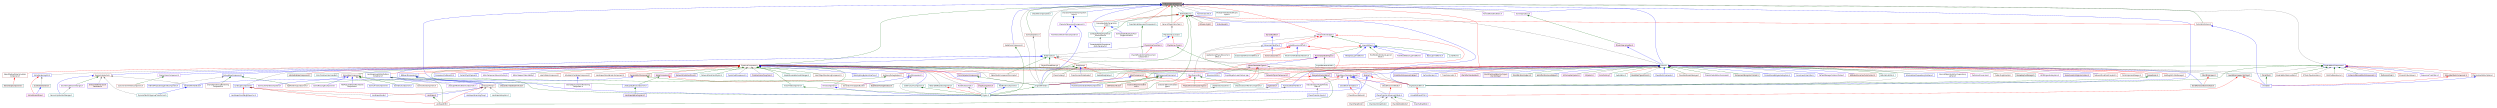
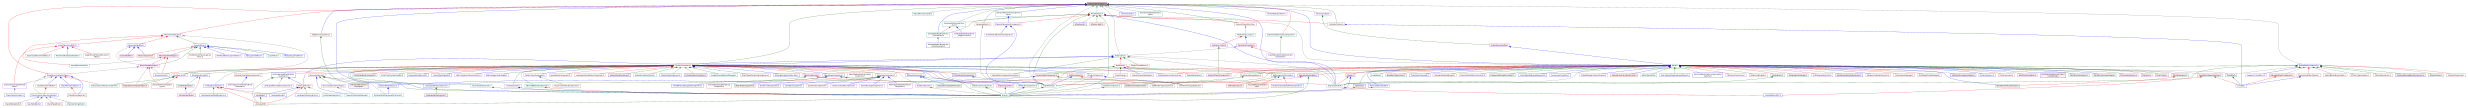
  digraph {
    fontname="Noto Sans"
    node [color=brown fillcolor=white fontname="Noto Sans" fontsize=10 shape=box style=filled]
    edge [color=gray40 dir=back fontname="Noto Sans" fontsize=10 labelfontname=Helvetica labelfontsize=10 style=solid]
    n1 [fillcolor=grey60 fontcolor=black height=0.2 label="CollisionQueryParams.h" width=0.4]
    n2 [color=teal height=0.2 label="BodyInstance.h" width=0.4]
    n3 [color=teal height=0.2 label="EngineSharedPCH.h" width=0.4]
    n4 [height=0.2 label="PrimitiveComponent.h" width=0.4]
    n5 [color=teal height=0.2 label="Engine.h" width=0.4]
    n6 [color=teal height=0.2 label="EngineMinimal.h" width=0.4]
    n7 [color=teal height=0.2 label="ChaosMoverQueryUtils.h" width=0.4]
    n8 [color=purple height=0.2 label="ChaosMoverSimulationTypes.h" width=0.4]
    n9 [color=teal height=0.2 label="ChaosVehicleMovementComponent.h" width=0.4]
    n10 [color=teal height=0.2 label="CharacterMovementComponent\lAsync.h" width=0.4]
    n11 [color=teal height=0.2 label="GameplayAbilityTargetActor\l_GroundTrace.h" width=0.4]
    n12 [color=teal height=0.2 label="GameplayAbilityTargetActor\l_Trace.h" width=0.4]
    n13 [height=0.2 label="GameplayStatics.h" width=0.4]
    n14 [height=0.2 label="GenericPhysicsInterface.h" width=0.4]
    n15 [color=blue height=0.2 label="KismetTraceUtils.h" width=0.4]
    n16 [color=teal height=0.2 label="ModularVehicleDefaultAsync\lInput.h" width=0.4]
    n17 [color=purple height=0.2 label="MovementUtilsTypes.h" width=0.4]
    n18 [height=0.2 label="ParticleDefinitions.h" width=0.4]
    n19 [color=purple height=0.2 label="ParticleModuleCollision.h" width=0.4]
    n20 [height=0.2 label="RadialForceComponent.h" width=0.4]
    n21 [color=purple height=0.2 label="SceneQueryData.h" width=0.4]
    n22 [color=teal height=0.2 label="World.h" width=0.4]
    n23 [color=blue height=0.2 label="SkeletalMeshComponent.h" width=0.4]
    n24 [color=teal height=0.2 label="WorldCollision.h" width=0.4]
    n25 [height=0.2 label="BodySetup.h" width=0.4]
    n26 [color=blue height=0.2 label="ISMComponentDescriptor.h" width=0.4]
    n27 [height=0.2 label="LandscapeProxy.h" width=0.4]
    n28 [height=0.2 label="PhysicsThreadLibrary.h" width=0.4]
    n29 [height=0.2 label="SplineMeshComponentDescriptor.h" width=0.4]
    n30 [color=blue height=0.2 label="UnrealEdSharedPCH.h" width=0.4]
    n31 [color=teal height=0.2 label="ActorPrimitiveColorHandler.h" width=0.4]
    n32 [color=purple height=0.2 label="ArrowComponent.h" width=0.4]
    n33 [color=purple height=0.2 label="AsyncRegisterLevelContext.cpp" width=0.4]
    n34 [height=0.2 label="BakedShallowWaterSimulation\lComponent.h" width=0.4]
    n35 [color=blue height=0.2 label="BillboardComponent.h" width=0.4]
    n36 [color=purple height=0.2 label="BrushComponent.h" width=0.4]
    n37 [color=purple height=0.2 label="ClusterUnionComponent.h" width=0.4]
    n38 [color=blue height=0.2 label="ComponentCollisionUtil.h" width=0.4]
    n39 [color=blue height=0.2 label="CustomPhysXPayload.h" width=0.4]
    n40 [color=blue height=0.2 label="DebugDrawComponent.h" width=0.4]
    n41 [color=teal height=0.2 label="DrawFrustumComponent.h" width=0.4]
    n42 [color=purple height=0.2 label="EditorComponentSourceFactory.h" width=0.4]
    n43 [color=purple height=0.2 label="EditorViewportSelectability.h" width=0.4]
    n44 [color=purple height=0.2 label="FloorQueryUtils.h" width=0.4]
    n45 [height=0.2 label="GeometrySelector.h" width=0.4]
    n46 [height=0.2 label="GizmoBaseComponent.h" width=0.4]
    n47 [color=blue height=0.2 label="GizmoRenderingUtil.h" width=0.4]
    n48 [height=0.2 label="LakeCollisionComponent.h" width=0.4]
    n49 [color=blue height=0.2 label="LandscapeComponent.h" width=0.4]
    n50 [height=0.2 label="LandscapeGizmoRenderComponent.h" width=0.4]
    n51 [color=blue height=0.2 label="LandscapeHeightfieldCollision\lComponent.h" width=0.4]
    n52 [color=blue height=0.2 label="LandscapeSplinesComponent.h" width=0.4]
    n53 [color=teal height=0.2 label="MaterialBillboardComponent.h" width=0.4]
    n54 [fillcolor="#FFF0F0" height=0.2 label="MeshComponent.h" width=0.4]
    n55 [color=purple height=0.2 label="ModelComponent.h" width=0.4]
    n56 [height=0.2 label="ModularVehicleBaseComponent.h" width=0.4]
    n57 [color=blue height=0.2 label="MovementUtils.h" width=0.4]
    n58 [color=blue fillcolor="#FFF0F0" height=0.2 label="NetworkPredictionDriver.h" width=0.4]
    n59 [color=teal height=0.2 label="NetworkPredictionPhysics.h" width=0.4]
    n60 [color=blue fillcolor="#FFF0F0" height=0.2 label="ParticleSystemComponent.h" width=0.4]
    n61 [color=blue height=0.2 label="PhysicsFieldComponent.h" width=0.4]
    n62 [color=blue fillcolor="#FFF0F0" height=0.2 label="PrimitiveSceneProxyDesc.h" width=0.4]
    n63 [color=purple fillcolor="#FFF0F0" height=0.2 label="ShapeComponent.h" width=0.4]
    n64 [color=teal height=0.2 label="SimpleStreamableAssetManager.h" width=0.4]
    n65 [height=0.2 label="SmartObjectRenderingComponent.h" width=0.4]
    n66 [color=purple fillcolor="#FFF0F0" height=0.2 label="SplineComponent.h" width=0.4]
    n67 [color=blue height=0.2 label="StaticLightingSystemInterface.h" width=0.4]
    n68 [color=teal height=0.2 label="TextRenderComponent.h" width=0.4]
    n69 [color=teal height=0.2 label="VectorFieldComponent.h" width=0.4]
    n70 [color=teal fillcolor="#FFF0F0" height=0.2 label="VehicleSimBaseComponent.h" width=0.4]
    n71 [color=teal height=0.2 label="ChaosCharacterMoverComponent.h" width=0.4]
    n72 [color=purple height=0.2 label="ChaosCharacterApplyVelocity\lEffect.h" width=0.4]
    n73 [color=blue height=0.2 label="ChaosCharacterMovementMode.h" width=0.4]
    n74 [height=0.2 label="ChaosMovementMode.h" width=0.4]
    n75 [height=0.2 label="ChaosMoverBackend.h" width=0.4]
    n76 [color=blue height=0.2 label="ChaosMoverSimulation.h" width=0.4]
    n77 [color=purple height=0.2 label="ChaosWheeledVehicleMovement\lComponent.h" width=0.4]
    n78 [color=purple height=0.2 label="CharacterMovementComponent.h" width=0.4]
    n79 [color=blue height=0.2 label="GameplayAbilityTargetActor\l_ActorPlacement.h" width=0.4]
    n80 [color=purple height=0.2 label="GameplayAbilityTargetActor\l_SingleLineTrace.h" width=0.4]
    n81 [color=teal height=0.2 label="PhysInterface_Chaos.h" width=0.4]
    n82 [color=teal height=0.2 label="AsyncMovementUtils.h" width=0.4]
    n83 [color=purple height=0.2 label="InstantMovementEffect.h" width=0.4]
    n84 [color=blue height=0.2 label="LayeredMove.h" width=0.4]
    n85 [color=blue height=0.2 label="MovementModifier.h" width=0.4]
    n86 [color=blue height=0.2 label="UnrealEd.h" width=0.4]
    n87 [color=purple fillcolor="#FFF0F0" height=0.2 label="PhysicsQueryHandler.h" width=0.4]
    n88 [color=teal fillcolor="#FFF0F0" height=0.2 label="BaseMeshFromSplinesTool.h" width=0.4]
    n89 [color=purple fillcolor="#FFF0F0" height=0.2 label="NetworkPhysicsComponent.h" width=0.4]
    n90 [color=purple fillcolor="#FFF0F0" height=0.2 label="AIPerceptionSystem.h" width=0.4]
    n91 [color=purple fillcolor="#FFF0F0" height=0.2 label="AISystem.h" width=0.4]
    n92 [color=purple fillcolor="#FFF0F0" height=0.2 label="ActorFactory.h" width=0.4]
    n93 [color=teal height=0.2 label="AudioMeter.h" width=0.4]
    n94 [color=teal fillcolor="#FFF0F0" height=0.2 label="BookMarkTypeActions.h" width=0.4]
    n95 [color=blue height=0.2 label="ChaosFleshCommands.h" width=0.4]
    n96 [height=0.2 label="ChaosSimModuleManager.h" width=0.4]
    n97 [color=purple height=0.2 label="ChaosVehiclesEditorCommands.h" width=0.4]
    n98 [color=teal fillcolor="#FFF0F0" height=0.2 label="ComponentReregisterContext.h" width=0.4]
    n99 [color=blue height=0.2 label="ContentBundleEngineSubsystem.h" width=0.4]
    n100 [color=blue height=0.2 label="CurveLinearColorAtlas.h" width=0.4]
    n101 [color=purple height=0.2 label="DefaultManagerInstanceTracker.h" width=0.4]
    n102 [fillcolor="#FFF0F0" height=0.2 label="EdModeInteractiveToolsContext.h" width=0.4]
    n103 [color=teal height=0.2 label="EditorWorldUtils.h" width=0.4]
    n104 [color=blue fillcolor="#FFF0F0" height=0.2 label="Engine.h" width=0.4]
    n105 [color=blue fillcolor="#FFF0F0" height=0.2 label="EngineUtils.h" width=0.4]
    n106 [height=0.2 label="EnvQueryDebugHelpers.h" width=0.4]
    n107 [color=blue height=0.2 label="ExternalAssetDependencyGatherer.h" width=0.4]
    n108 [color=blue height=0.2 label="ExternalObjectAndActorDependency\lGatherer.h" width=0.4]
    n109 [color=purple height=0.2 label="FleshAssetConversion.h" width=0.4]
    n110 [height=0.2 label="FolderDragDropOp.h" width=0.4]
    n111 [color=teal fillcolor="#FFF0F0" height=0.2 label="GameplayCueManager.h" width=0.4]
    n112 [color=purple height=0.2 label="HLODEngineSubsystem.h" width=0.4]
    n113 [color=teal fillcolor="#FFF0F0" height=0.2 label="LevelEditorViewportSettings.h" width=0.4]
    n114 [color=blue fillcolor="#FFF0F0" height=0.2 label="MovieSceneEntitySystemLinker.h" width=0.4]
    n115 [color=blue fillcolor="#FFF0F0" height=0.2 label="NavigationSystemBase.h" width=0.4]
    n116 [height=0.2 label="NetworkPredictionProxyInit.h" width=0.4]
    n117 [height=0.2 label="ParticleSystemManager.h" width=0.4]
    n118 [color=blue height=0.2 label="PhysicsCollisionHandler.h" width=0.4]
    n119 [color=teal fillcolor="#FFF0F0" height=0.2 label="PreviewScene.h" width=0.4]
    n120 [height=0.2 label="SkinWeightProfileManager.h" width=0.4]
    n121 [color=blue fillcolor="#FFF0F0" height=0.2 label="StaticMeshComponentHelper.h" width=0.4]
    n122 [color=blue height=0.2 label="SurfaceIterators.h" width=0.4]
    n123 [color=teal fillcolor="#FFF0F0" height=0.2 label="TraceFilter.h" width=0.4]
    n124 [height=0.2 label="TraceScreenshot.h" width=0.4]
    n125 [color=teal fillcolor="#FFF0F0" height=0.2 label="WorldDataLayers.h" width=0.4]
    n126 [color=teal fillcolor="#FFF0F0" height=0.2 label="WorldPartitionRuntimeHash.h" width=0.4]
    n127 [color=purple fillcolor="#FFF0F0" height=0.2 label="WorldPartitionBuilder.h" width=0.4]
    n128 [color=blue fillcolor="#FFF0F0" height=0.2 label="WorldPartitionEditorPerProject\lUserSettings.h" width=0.4]
    n129 [color=teal fillcolor="#FFF0F0" height=0.2 label="WorldPartitionHelpers.h" width=0.4]
    n130 [color=teal fillcolor="#FFF0F0" height=0.2 label="WorldPartitionLevelHelper.h" width=0.4]
    n131 [height=0.2 label="BTTask_PlayAnimation.h" width=0.4]
    n132 [height=0.2 label="ClothCollisionSource.h" width=0.4]
    n133 [fillcolor="#FFF0F0" height=0.2 label="DebugSkelMeshComponent.h" width=0.4]
    n134 [color=blue fillcolor="#FFF0F0" height=0.2 label="InstancedSkinnedMeshComponent.h" width=0.4]
    n135 [height=0.2 label="PhysicsAssetEditorOptions.h" width=0.4]
    n136 [color=teal fillcolor="#FFF0F0" height=0.2 label="ReferencePose.h" width=0.4]
    n137 [height=0.2 label="SAnimAttributeView.h" width=0.4]
    n138 [color=purple height=0.2 label="SequencerTrackFilters.h" width=0.4]
    n139 [height=0.2 label="SkeletalMeshRestoreState.h" width=0.4]
    n140 [fillcolor="#FFF0F0" height=0.2 label="AISense_Sight.h" width=0.4]
    n141 [color=blue fillcolor="#FFF0F0" height=0.2 label="ActiveSound.h" width=0.4]
    n142 [height=0.2 label="ChaosCooking.h" width=0.4]
    n143 [height=0.2 label="ChaosDerivedDataReader.h" width=0.4]
    n144 [fillcolor="#FFF0F0" height=0.2 label="DynamicMeshComponent.h" width=0.4]
    n145 [color=teal height=0.2 label="SkeletalBodySetup.h" width=0.4]
    n146 [color=blue height=0.2 label="HLODInstancedStaticMeshComponent.h" width=0.4]
    n147 [fillcolor="#FFF0F0" height=0.2 label="ISMPartitionActor.h" width=0.4]
    n148 [fillcolor="#FFF0F0" height=0.2 label="InstancedPlacementClient\lInfo.h" width=0.4]
    n149 [color=blue fillcolor="#FFF0F0" height=0.2 label="Landscape.h" width=0.4]
    n150 [height=0.2 label="LandscapeEdit.h" width=0.4]
    n151 [color=blue height=0.2 label="LandscapeRender.h" width=0.4]
    n152 [color=blue height=0.2 label="LandscapeStreamingProxy.h" width=0.4]
    n153 [color=teal height=0.2 label="LandscapeSubsystem.h" width=0.4]
    n154 [color=blue height=0.2 label="DynamicMeshSelector.h" width=0.4]
    n155 [height=0.2 label="SceneGeometrySpatialCache.h" width=0.4]
    n156 [color=teal height=0.2 label="DynamicMeshPolygroupTransformer.h" width=0.4]
    n157 [color=teal fillcolor="#FFF0F0" height=0.2 label="WaterBodyComponent.h" width=0.4]
    n158 [color=teal fillcolor="#FFF0F0" height=0.2 label="ChaosDeformableSolverActor.h" width=0.4]
    n159 [height=0.2 label="ClusterUnionVehicleComponent.h" width=0.4]
    n160 [height=0.2 label="EQSRenderingComponent.h" width=0.4]
    n161 [color=blue height=0.2 label="PathedPhysicsDebugDrawComponent.h" width=0.4]
    n162 [height=0.2 label="SmartObjectDebugRendering\lComponent.h" width=0.4]
    n163 [height=0.2 label="CharacterMoverSimulation\lTypes.h" width=0.4]
    n164 [fillcolor="#FFF0F0" height=0.2 label="PhysicsMoverSimulationTypes.h" width=0.4]
    n165 [color=purple height=0.2 label="GeometrySelectionChanges.h" width=0.4]
    n166 [color=teal height=0.2 label="GeometrySelectionManager.h" width=0.4]
    n167 [color=blue fillcolor="#FFF0F0" height=0.2 label="SelectionEditInteractive\lCommand.h" width=0.4]
    n168 [color=blue height=0.2 label="GizmoArrowComponent.h" width=0.4]
    n169 [color=blue height=0.2 label="GizmoBoxComponent.h" width=0.4]
    n170 [height=0.2 label="GizmoCircleComponent.h" width=0.4]
    n171 [color=purple height=0.2 label="GizmoLineHandleComponent.h" width=0.4]
    n172 [color=purple height=0.2 label="GizmoRectangleComponent.h" width=0.4]
    n173 [color=purple height=0.2 label="ViewAdjustedStaticMeshGizmo\lComponent.h" width=0.4]
    n174 [color=purple fillcolor="#FFF0F0" height=0.2 label="GizmoElementBase.h" width=0.4]
    n175 [color=teal fillcolor="#FFF0F0" height=0.2 label="GizmoViewContext.h" width=0.4]
    n176 [color=blue height=0.2 label="LandscapeGrassWeightExporter.h" width=0.4]
    n177 [color=purple height=0.2 label="LandscapeMeshCollisionComponent.h" width=0.4]
    n178 [color=blue fillcolor="#FFF0F0" height=0.2 label="LandscapeSplineSegment.h" width=0.4]
    n179 [color=teal height=0.2 label="LineBatchComponent.h" width=0.4]
    n180 [color=purple height=0.2 label="SmartObjectContainerRendering\lComponent.h" width=0.4]
    n181 [color=blue height=0.2 label="ChaosCharacterInputs.h" width=0.4]
    n182 [color=purple height=0.2 label="ChaosFallingMode.h" width=0.4]
    n183 [height=0.2 label="ChaosFlyingMode.h" width=0.4]
    n184 [color=teal height=0.2 label="ChaosSwimmingMode.h" width=0.4]
    n185 [height=0.2 label="ChaosWalkingMode.h" width=0.4]
    n186 [color=purple height=0.2 label="ArchVisCharMovementComponent.h" width=0.4]
    n187 [color=purple fillcolor="#FFF0F0" height=0.2 label="PhysScene_Chaos.h" width=0.4]
    n188 [color=purple fillcolor="#FFF0F0" height=0.2 label="PhysicsInterfaceCore.h" width=0.4]
    n189 [height=0.2 label="ApplyVelocityPhysicsMovement\lEffect.h" width=0.4]
    n190 [color=teal height=0.2 label="BasicInstantMovementEffects.h" width=0.4]
    n191 [color=teal height=0.2 label="MovementModeStateMachine.h" width=0.4]
    n192 [color=purple height=0.2 label="AnimRootMotionLayeredMove.h" width=0.4]
    n193 [color=blue height=0.2 label="BasicLayeredMoves.h" width=0.4]
    n194 [color=teal height=0.2 label="LaunchMove.h" width=0.4]
    n195 [fillcolor="#FFF0F0" height=0.2 label="MoverComponent.h" width=0.4]
    n196 [color=purple fillcolor="#FFF0F0" height=0.2 label="MoverDataModelTypes.h" width=0.4]
    n197 [color=purple fillcolor="#FFF0F0" height=0.2 label="MoverSimulationTypes.h" width=0.4]
    n198 [color=blue height=0.2 label="MultiJumpLayeredMove.h" width=0.4]
    n199 [height=0.2 label="RootMotionAttributeLayered\lMove.h" width=0.4]
    n200 [color=purple fillcolor="#FFF0F0" height=0.2 label="StanceModifier.h" width=0.4]
    n1 -> n2
    n1 -> n3 [color=blue]
    n1 -> n4 [color=darkgreen]
    n1 -> n5 [color=blue]
    n1 -> n6
    n1 -> n7
    n1 -> n8 [color=red]
    n1 -> n9 [color=red]
    n1 -> n10 [color=blue]
    n1 -> n11 [color=blue]
    n1 -> n12
    n1 -> n13 [color=darkgreen]
    n1 -> n14 [color=darkgreen]
    n1 -> n15
    n1 -> n16
    n1 -> n17 [color=red]
    n1 -> n18 [color=darkgreen]
    n1 -> n19
    n1 -> n20 [color=blue]
    n1 -> n21
    n1 -> n22 [color=blue]
    n1 -> n23
    n1 -> n24
    n2 -> n3
    n2 -> n4 [color=blue]
    n2 -> n25 [color=red]
    n2 -> n26
    n2 -> n27 [color=blue]
    n2 -> n28 [color=darkgreen]
    n2 -> n29 [color=darkgreen]
    n3 -> n30 [color=red]
    n4 -> n3
    n4 -> n6
    n4 -> n26 [color=darkgreen]
    n4 -> n29
    n4 -> n31
    n4 -> n32 [color=darkgreen]
    n4 -> n33 [color=blue]
    n4 -> n34 [color=red]
    n4 -> n35 [color=red]
    n4 -> n36 [color=blue]
    n4 -> n37 [color=blue]
    n4 -> n38 [color=red]
    n4 -> n39 [color=blue]
    n4 -> n40 [color=blue]
    n4 -> n41 [color=blue]
    n4 -> n42 [color=blue]
    n4 -> n43 [color=darkgreen]
    n4 -> n44 [color=darkgreen]
    n4 -> n45 [color=blue]
    n4 -> n46 [color=darkgreen]
    n4 -> n47
    n4 -> n48 [color=red]
    n4 -> n49
    n4 -> n50 [color=red]
    n4 -> n51 [color=red]
    n4 -> n52 [color=darkgreen]
    n4 -> n53
    n4 -> n54 [color=darkgreen]
    n4 -> n55
    n4 -> n56
    n4 -> n57 [color=red]
    n4 -> n58 [color=darkgreen]
    n4 -> n59 [color=darkgreen]
    n4 -> n60 [color=red]
    n4 -> n61
    n4 -> n62
    n4 -> n63 [color=red]
    n4 -> n64 [color=darkgreen]
    n4 -> n65 [color=darkgreen]
    n4 -> n66 [color=red]
    n4 -> n67 [color=blue]
    n4 -> n68 [color=blue]
    n4 -> n69 [color=darkgreen]
    n4 -> n70 [color=red]
    n6 -> n5 [color=darkgreen]
    n8 -> n71 [color=red]
    n8 -> n72
    n8 -> n73
    n8 -> n74 [color=blue]
    n8 -> n75 [color=blue]
    n8 -> n76 [color=blue]
    n9 -> n77 [color=darkgreen]
    n10 -> n78 [color=blue]
    n11 -> n79
    n12 -> n11 [color=red]
    n12 -> n80 [color=blue]
    n13 -> n6
    n14 -> n81
    n17 -> n44
    n17 -> n82 [color=red]
    n17 -> n83 [color=red]
    n17 -> n84 [color=darkgreen]
    n17 -> n85 [color=red]
    n18 -> n86 [color=blue]
    n20 -> n5 [color=darkgreen]
    n21 -> n87 [color=darkgreen]
    n22 -> n3
    n22 -> n6 [color=red]
    n22 -> n33 [color=red]
    n22 -> n88
    n22 -> n89 [color=red]
    n22 -> n90 [color=darkgreen]
    n22 -> n91
    n22 -> n92 [color=darkgreen]
    n22 -> n93 [color=red]
    n22 -> n94
    n22 -> n95 [color=blue]
    n22 -> n96 [color=darkgreen]
    n22 -> n97 [color=darkgreen]
    n22 -> n98 [color=darkgreen]
    n22 -> n99 [color=blue]
    n22 -> n100
    n22 -> n101 [color=blue]
    n22 -> n102 [color=blue]
    n22 -> n103 [color=darkgreen]
    n22 -> n104 [color=blue]
    n22 -> n105 [color=darkgreen]
    n22 -> n106 [color=red]
    n22 -> n107 [color=darkgreen]
    n22 -> n108
    n22 -> n109 [color=red]
    n22 -> n110 [color=darkgreen]
    n22 -> n111
    n22 -> n112 [color=red]
    n22 -> n113
    n22 -> n114
    n22 -> n115 [color=red]
    n22 -> n116 [color=blue]
    n22 -> n117 [color=red]
    n22 -> n118 [color=blue]
    n22 -> n119 [color=red]
    n22 -> n120 [color=red]
    n22 -> n121
    n22 -> n122 [color=blue]
    n22 -> n123
    n22 -> n124 [color=red]
    n22 -> n125
    n22 -> n126 [color=blue]
    n22 -> n127
    n22 -> n128 [color=blue]
    n22 -> n129 [color=darkgreen]
    n22 -> n130 [color=blue]
    n23 -> n3 [color=darkgreen]
    n23 -> n6 [color=darkgreen]
    n23 -> n123
    n23 -> n131
    n23 -> n132 [color=darkgreen]
    n23 -> n133
    n23 -> n134 [color=darkgreen]
    n23 -> n135 [color=red]
    n23 -> n136
    n23 -> n137 [color=red]
    n23 -> n138 [color=blue]
    n23 -> n139 [color=darkgreen]
    n24 -> n3 [color=blue]
    n24 -> n5 [color=darkgreen]
    n24 -> n6 [color=darkgreen]
    n24 -> n11 [color=darkgreen]
    n24 -> n12
    n24 -> n14 [color=red]
    n24 -> n18 [color=red]
    n24 -> n22
    n24 -> n78 [color=red]
    n24 -> n140 [color=darkgreen]
    n24 -> n141
    n25 -> n142 [color=darkgreen]
    n25 -> n143 [color=blue]
    n25 -> n144 [color=darkgreen]
    n25 -> n145 [color=red]
    n26 -> n146 [color=darkgreen]
    n26 -> n147 [color=darkgreen]
    n26 -> n148 [color=darkgreen]
    n27 -> n149 [color=blue]
    n27 -> n150 [color=red]
    n27 -> n151
    n27 -> n152
    n27 -> n153
    n32 -> n5 [color=blue]
    n34 -> n157 [color=red]
    n35 -> n5 [color=darkgreen]
    n35 -> n158 [color=blue]
    n36 -> n5
    n36 -> n155 [color=blue]
    n37 -> n159 [color=darkgreen]
    n40 -> n160 [color=darkgreen]
    n40 -> n161
    n40 -> n162 [color=darkgreen]
    n41 -> n5 [color=darkgreen]
    n44 -> n71 [color=darkgreen]
    n44 -> n163 [color=red]
    n44 -> n164 [color=darkgreen]
    n45 -> n154
    n45 -> n156
    n45 -> n165 [color=darkgreen]
    n45 -> n166 [color=blue]
    n45 -> n167
    n46 -> n168
    n46 -> n169 [color=darkgreen]
    n46 -> n170 [color=darkgreen]
    n46 -> n171 [color=blue]
    n46 -> n172 [color=blue]
    n46 -> n173 [color=blue]
    n47 -> n174 [color=red]
    n47 -> n175
    n49 -> n149 [color=red]
    n49 -> n150 [color=red]
    n49 -> n151
    n49 -> n176 [color=red]
    n51 -> n27 [color=blue]
    n51 -> n150 [color=darkgreen]
    n51 -> n177
    n52 -> n178 [color=darkgreen]
    n53 -> n5 [color=red]
    n54 -> n3 [color=red]
    n54 -> n6 [color=blue]
    n55 -> n5
    n56 -> n180 [color=blue]
    n60 -> n6 [color=darkgreen]
    n63 -> n5 [color=darkgreen]
    n66 -> n52 [color=darkgreen]
    n66 -> n88 [color=red]
    n68 -> n5 [color=blue]
    n69 -> n5 [color=darkgreen]
    n72 -> n181
    n73 -> n182 [color=darkgreen]
    n73 -> n183
    n73 -> n184
    n73 -> n185
    n74 -> n73 [color=red]
    n76 -> n75 [color=red]
    n78 -> n6 [color=blue]
    n78 -> n186 [color=blue]
    n81 -> n187 [color=red]
    n81 -> n188 [color=blue]
    n83 -> n72 [color=red]
    n83 -> n189 [color=red]
    n83 -> n190 [color=red]
    n83 -> n191 [color=blue]
    n84 -> n192 [color=blue]
    n84 -> n193 [color=blue]
    n84 -> n194 [color=darkgreen]
    n84 -> n195 [color=red]
    n84 -> n196 [color=darkgreen]
+   n84 -> n197 [color=darkgreen]
    n84 -> n198 [color=blue]
    n84 -> n199 [color=darkgreen]
    n85 -> n195 [color=blue]
    n85 -> n197
-   n200 -> n85 [color=blue]
+   n85 -> n200 [color=blue]
    n87 -> n22 [color=blue]
    n104 -> n3 [color=red]
    n104 -> n5 [color=blue]
    n105 -> n5
    n106 -> n160 [color=darkgreen]
    n113 -> n30 [color=red]
    n113 -> n86 [color=red]
    n115 -> n6 [color=red]
    n115 -> n150 [color=darkgreen]
    n118 -> n5
    n119 -> n3 [color=darkgreen]
    n123 -> n86 [color=darkgreen]
    n125 -> n126 [color=red]
    n133 -> n86 [color=red]
    n135 -> n86 [color=blue]
    n144 -> n154 [color=blue]
    n144 -> n155 [color=darkgreen]
    n149 -> n150 [color=darkgreen]
    n154 -> n156 [color=blue]
    n165 -> n166
    n175 -> n174 [color=blue]
    n179 -> n5
    n187 -> n89 [color=darkgreen]
    n188 -> n2
    n188 -> n77 [color=red]
    n196 -> n57 [color=red]
    n196 -> n82
-   n196 -> n197 [color=blue]
+   n196 -> n197 [color=red]
    n197 -> n8
    n197 -> n57
    n197 -> n163 [color=red]
    n197 -> n164
  }
